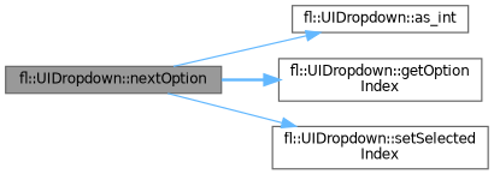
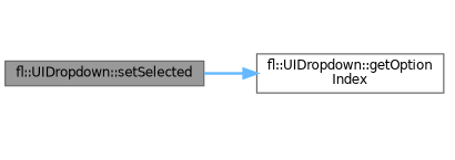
  digraph {
    rankdir=LR
    node [color=grey40 fillcolor=white fontname=Helvetica fontsize=10 shape=box style=filled]
    edge [color=steelblue1 fontname=Helvetica fontsize=10 labelfontname=Helvetica labelfontsize=10 style=solid]
-   n1 [color=gray40 fillcolor=grey60 fontcolor=black height=0.2 label="fl::UIDropdown::nextOption" width=0.4]
-   n2 [height=0.2 label="fl::UIDropdown::as_int" width=0.4]
+   n1 [color=gray40 fillcolor=grey60 fontcolor=black height=0.2 label="fl::UIDropdown::setSelected" width=0.4]
    n3 [height=0.2 label="fl::UIDropdown::getOption\lIndex" width=0.4]
-   n4 [height=0.2 label="fl::UIDropdown::setSelected\lIndex" width=0.4]
-   n1 -> n2
    n1 -> n3 [style=bold]
-   n1 -> n4
  }
